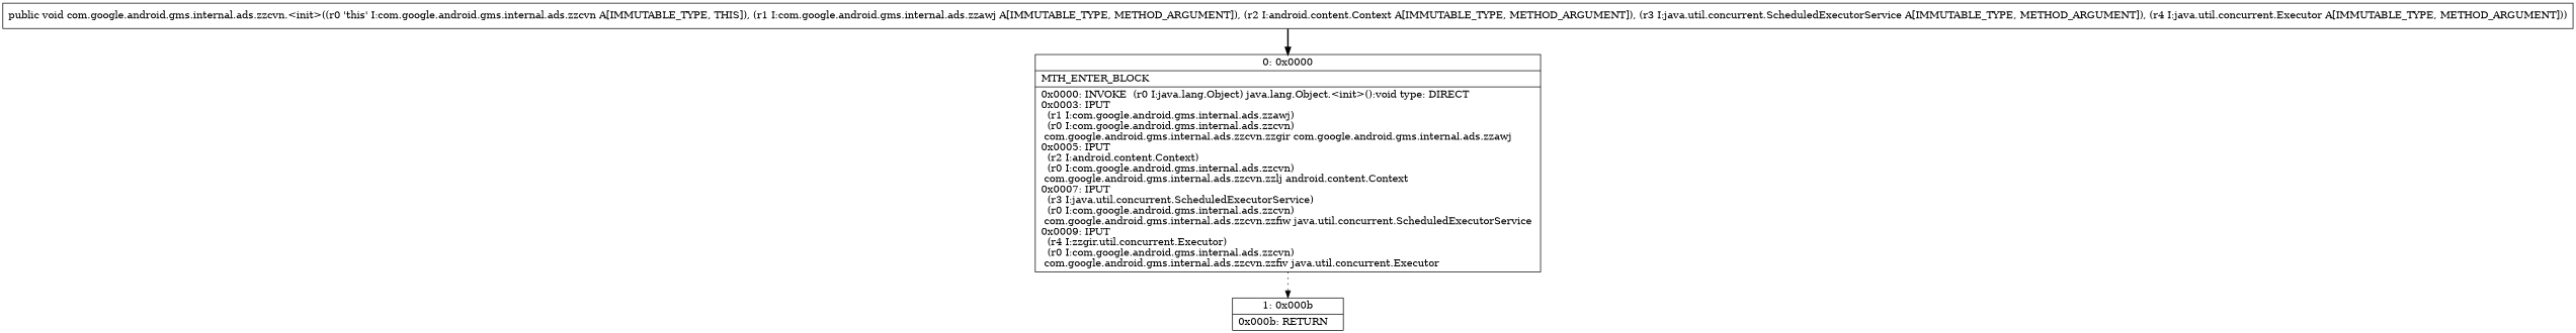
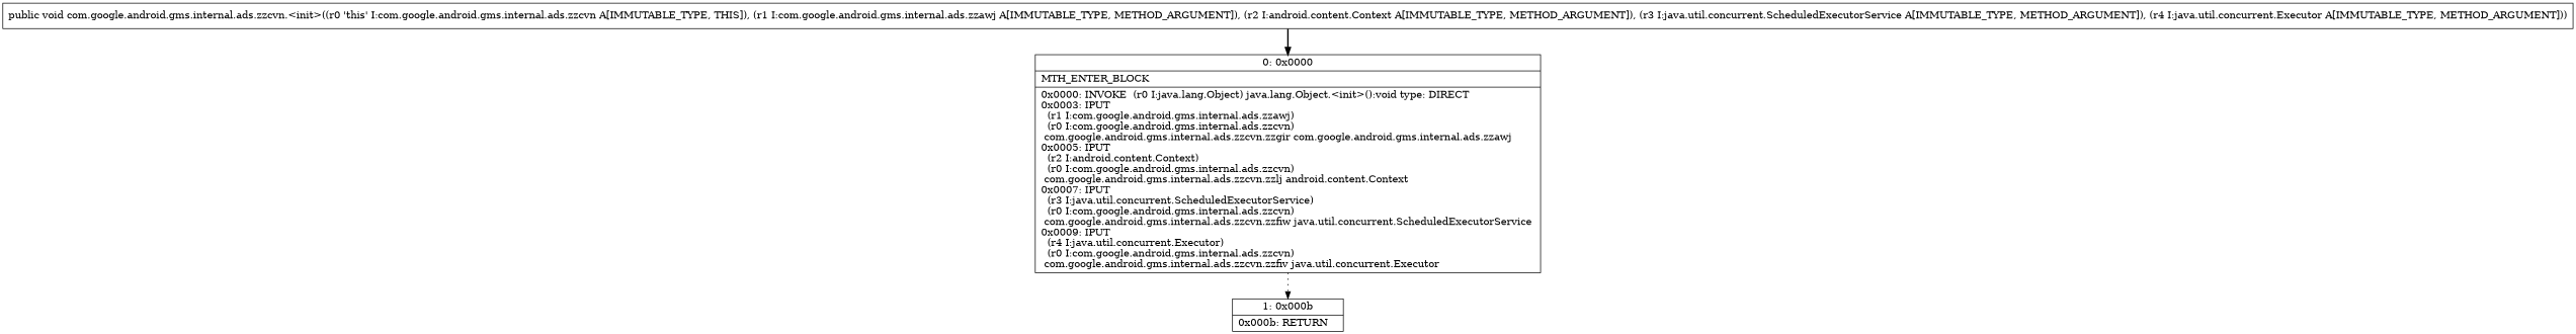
  digraph {
    node [shape=record]
    edge [arrowhead=normal]
-   n1 [label="{0\:\ 0x0000|MTH_ENTER_BLOCK\l|0x0000: INVOKE  (r0 I:java.lang.Object) java.lang.Object.\<init\>():void type: DIRECT \l0x0003: IPUT  \l  (r1 I:com.google.android.gms.internal.ads.zzawj)\l  (r0 I:com.google.android.gms.internal.ads.zzcvn)\l com.google.android.gms.internal.ads.zzcvn.zzgir com.google.android.gms.internal.ads.zzawj \l0x0005: IPUT  \l  (r2 I:android.content.Context)\l  (r0 I:com.google.android.gms.internal.ads.zzcvn)\l com.google.android.gms.internal.ads.zzcvn.zzlj android.content.Context \l0x0007: IPUT  \l  (r3 I:java.util.concurrent.ScheduledExecutorService)\l  (r0 I:com.google.android.gms.internal.ads.zzcvn)\l com.google.android.gms.internal.ads.zzcvn.zzfiw java.util.concurrent.ScheduledExecutorService \l0x0009: IPUT  \l  (r4 I:zzgir.util.concurrent.Executor)\l  (r0 I:com.google.android.gms.internal.ads.zzcvn)\l com.google.android.gms.internal.ads.zzcvn.zzfiv java.util.concurrent.Executor \l}"]
+   n1 [label="{0\:\ 0x0000|MTH_ENTER_BLOCK\l|0x0000: INVOKE  (r0 I:java.lang.Object) java.lang.Object.\<init\>():void type: DIRECT \l0x0003: IPUT  \l  (r1 I:com.google.android.gms.internal.ads.zzawj)\l  (r0 I:com.google.android.gms.internal.ads.zzcvn)\l com.google.android.gms.internal.ads.zzcvn.zzgir com.google.android.gms.internal.ads.zzawj \l0x0005: IPUT  \l  (r2 I:android.content.Context)\l  (r0 I:com.google.android.gms.internal.ads.zzcvn)\l com.google.android.gms.internal.ads.zzcvn.zzlj android.content.Context \l0x0007: IPUT  \l  (r3 I:java.util.concurrent.ScheduledExecutorService)\l  (r0 I:com.google.android.gms.internal.ads.zzcvn)\l com.google.android.gms.internal.ads.zzcvn.zzfiw java.util.concurrent.ScheduledExecutorService \l0x0009: IPUT  \l  (r4 I:java.util.concurrent.Executor)\l  (r0 I:com.google.android.gms.internal.ads.zzcvn)\l com.google.android.gms.internal.ads.zzcvn.zzfiv java.util.concurrent.Executor \l}"]
    n2 [label="{1\:\ 0x000b|0x000b: RETURN   \l}"]
    n3 [label="{public void com.google.android.gms.internal.ads.zzcvn.\<init\>((r0 'this' I:com.google.android.gms.internal.ads.zzcvn A[IMMUTABLE_TYPE, THIS]), (r1 I:com.google.android.gms.internal.ads.zzawj A[IMMUTABLE_TYPE, METHOD_ARGUMENT]), (r2 I:android.content.Context A[IMMUTABLE_TYPE, METHOD_ARGUMENT]), (r3 I:java.util.concurrent.ScheduledExecutorService A[IMMUTABLE_TYPE, METHOD_ARGUMENT]), (r4 I:java.util.concurrent.Executor A[IMMUTABLE_TYPE, METHOD_ARGUMENT])) }"]
    n1 -> n2 [style=dotted]
    n3 -> n1 [style=bold]
  }
